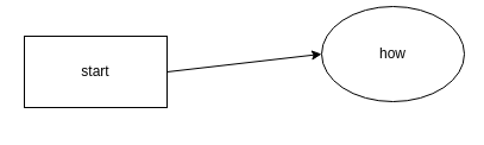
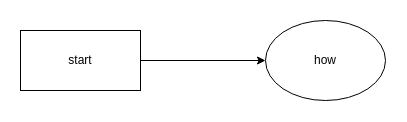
  <mxCell id="0" />
  <mxCell id="1" parent="0" />
  <mxCell id="2" value="start" style="rounded=0;whiteSpace=wrap;html=1;" vertex="1" parent="1"><mxGeometry x="20" y="30" width="120" height="60" as="geometry" /></mxCell>
  <mxCell id="3" value="" style="endArrow=classic;html=1;exitX=1;exitY=0.5;exitDx=0;exitDy=0;entryX=0;entryY=0.5;entryDx=0;entryDy=0;" edge="1" parent="1" source="2" target="4"><mxGeometry width="50" height="50" relative="1" as="geometry"><mxPoint x="215" y="300" as="sourcePoint" /><mxPoint x="283" y="70" as="targetPoint" /></mxGeometry></mxCell>
- <mxCell id="4" value="how" style="ellipse;whiteSpace=wrap;html=1;" vertex="1" parent="1"><mxGeometry x="270" y="5" width="120" height="80" as="geometry" /></mxCell>
+ <mxCell id="4" value="how" style="ellipse;whiteSpace=wrap;html=1;" vertex="1" parent="1"><mxGeometry x="265" y="20" width="120" height="80" as="geometry" /></mxCell>
